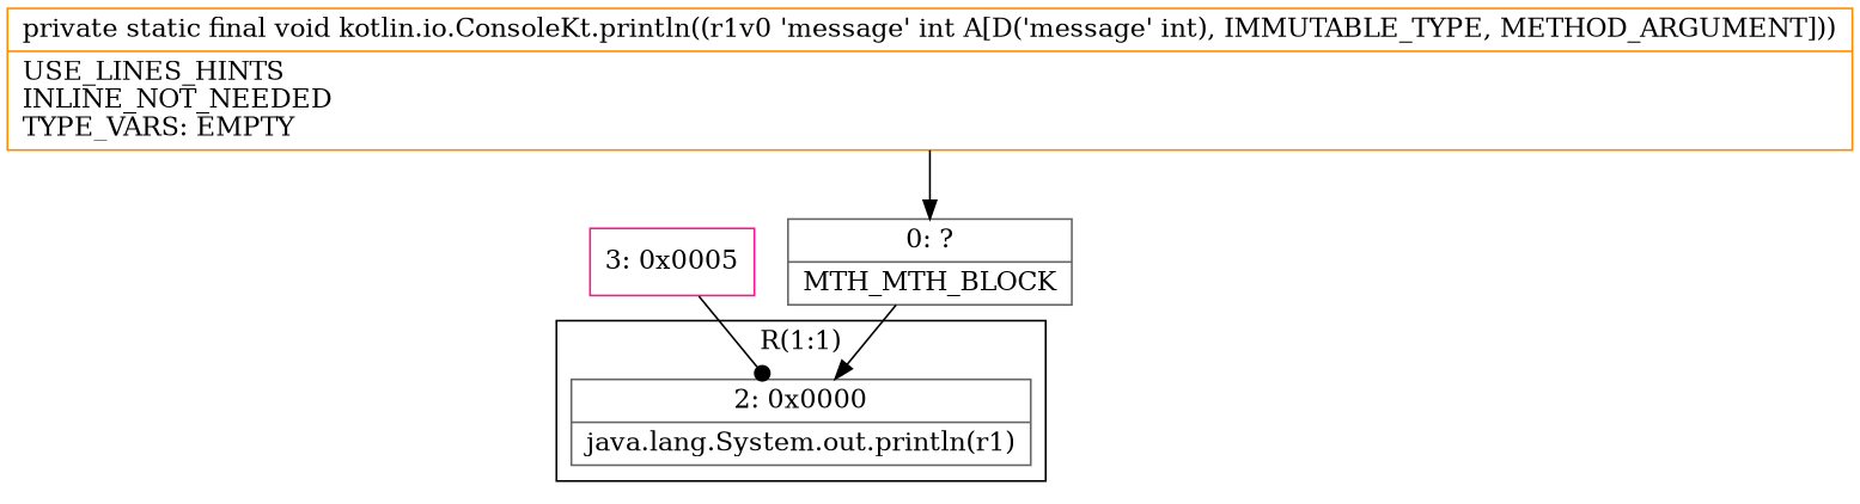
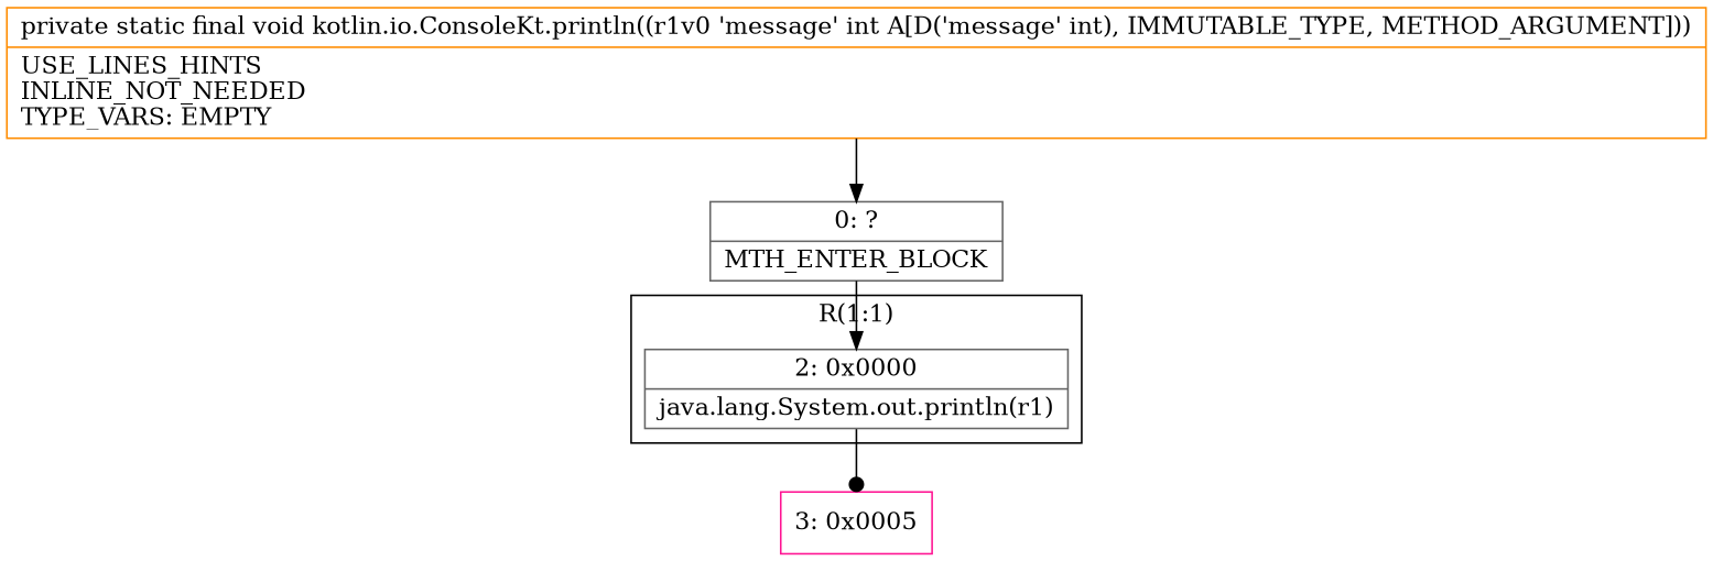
  digraph {
    node [color=gray40 shape=record]
    edge [arrowhead=normal]
    n1 [label="{2\:\ 0x0000|java.lang.System.out.println(r1)\l}"]
    n2 [color=deeppink label="{3\:\ 0x0005}"]
-   n3 [label="{0\:\ ?|MTH_MTH_BLOCK\l}"]
+   n3 [label="{0\:\ ?|MTH_ENTER_BLOCK\l}"]
    n4 [color=darkorange label="{private static final void kotlin.io.ConsoleKt.println((r1v0 'message' int A[D('message' int), IMMUTABLE_TYPE, METHOD_ARGUMENT]))  | USE_LINES_HINTS\lINLINE_NOT_NEEDED\lTYPE_VARS: EMPTY\l}"]
    subgraph cluster_1 {
      label="R(1:1)"
      n1
    }
-   n2 -> n1 [arrowhead=dot]
+   n1 -> n2 [arrowhead=dot]
    n3 -> n1
    n4 -> n3
  }
